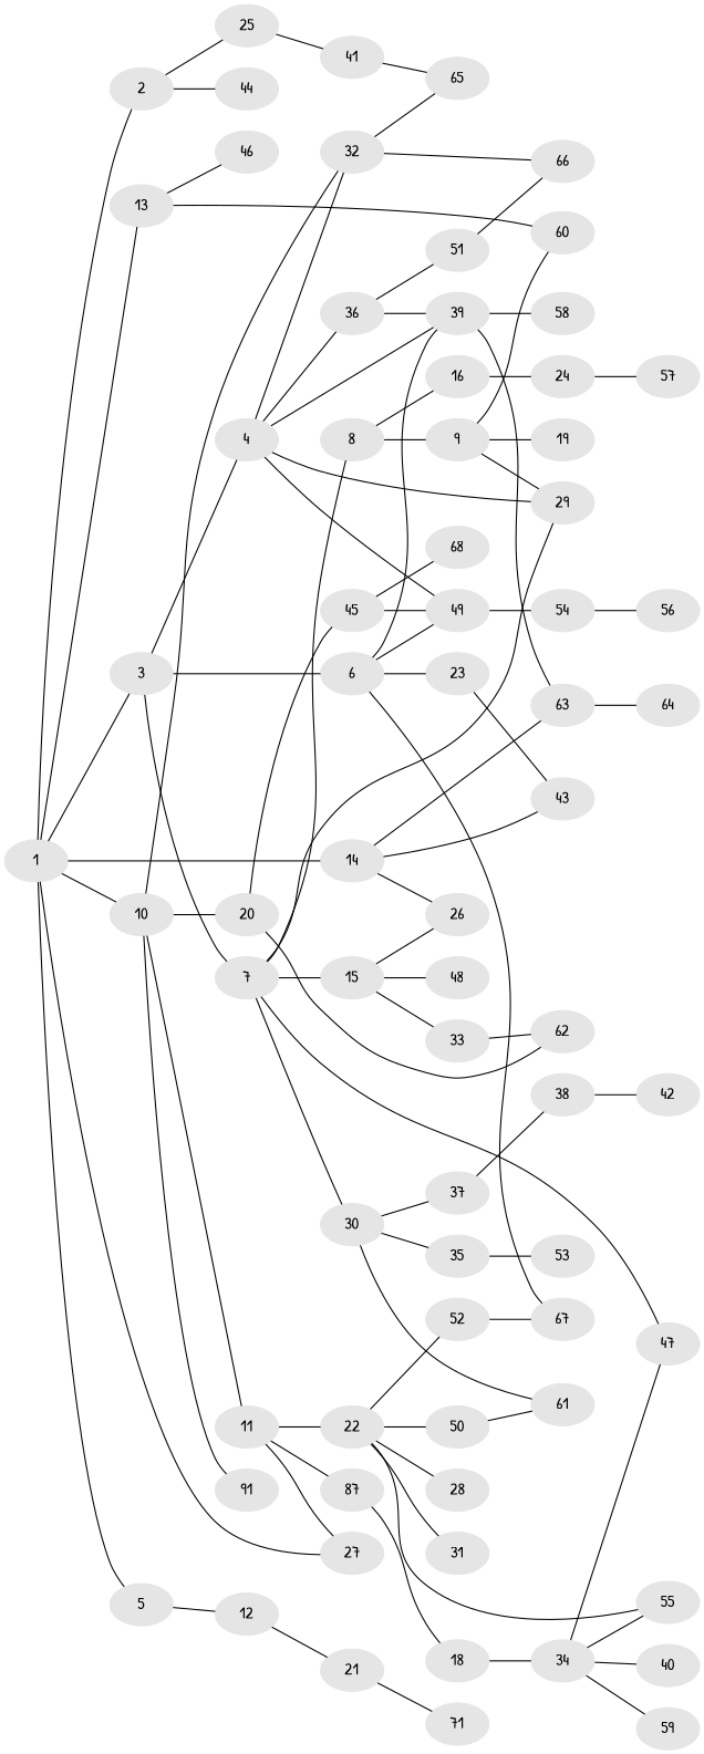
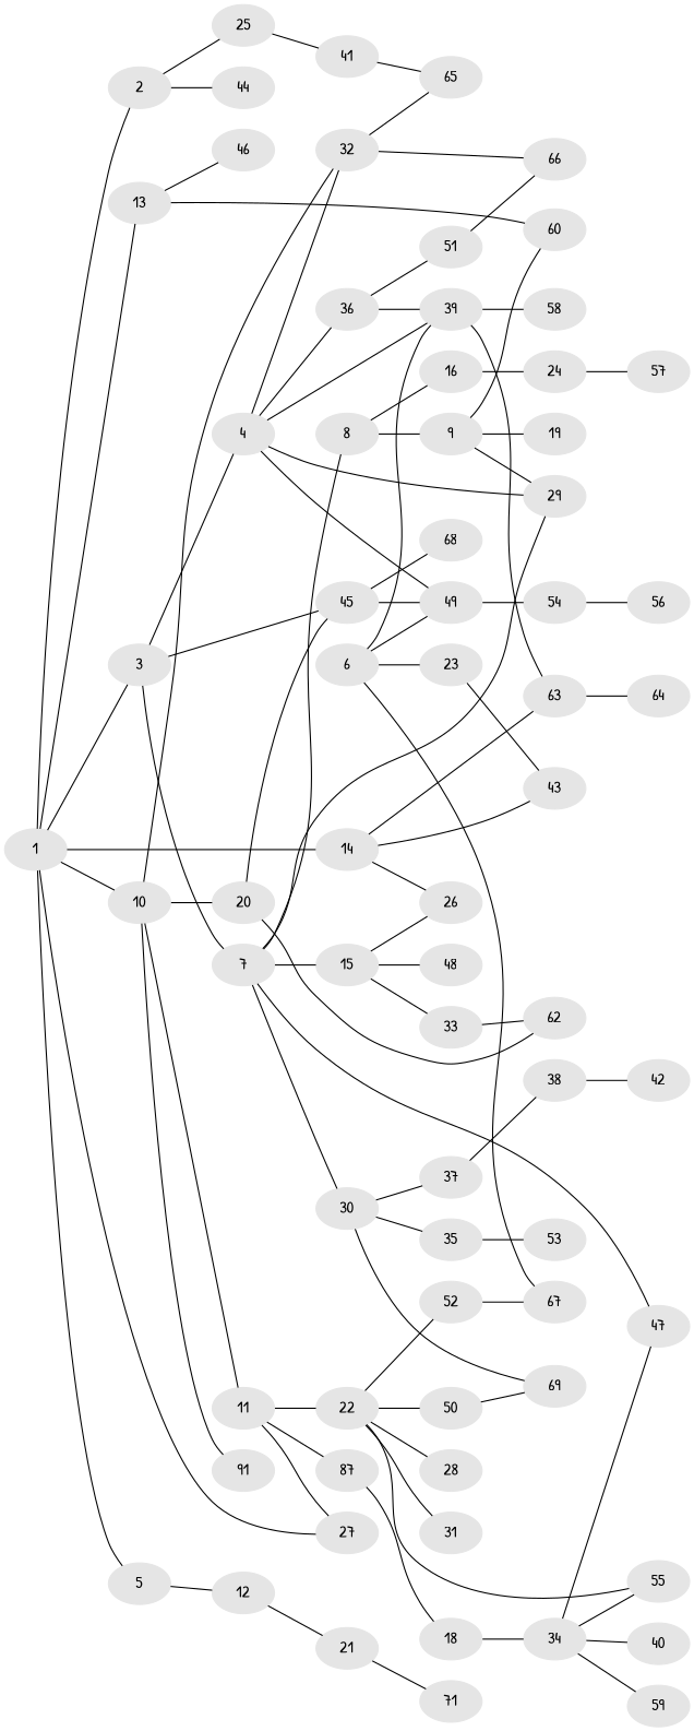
  graph {
    fontname="Patrick Hand"
    rankdir=LR
    node [color=gray90 fontname="Patrick Hand" style=filled]
    edge [fontname="Patrick Hand"]
    1
    2
    3
    5
    13
    14
    27
    10
    25
    44
    4
    6
    7
    12
    60
    46
    26
    43
    63
    41
    29
    32
    36
    39
    49
    23
    67
    8
    15
    30
    47
    65
    66
    51
    58
    54
    11
    20
    n39 [label=91]
    21
    9
    16
    33
    48
    35
    37
-   69 [label=61]
+   69
    19
    24
    n50 [label=87]
    22
    45
    62
    18
    28
    31
    50
    52
    55
    n60 [label=71]
    64
    57
    34
    40
    59
    68
    53
    38
    42
    56
    1 -- 2
    1 -- 3
    1 -- 5
    1 -- 13
    1 -- 14
    1 -- 27
    1 -- 10
    2 -- 25
    2 -- 44
    3 -- 4
-   3 -- 6
+   3 -- 45
    3 -- 7
    5 -- 12
    13 -- 60
    13 -- 46
    14 -- 26
    14 -- 43
    14 -- 63
    10 -- 32
    10 -- 11
    10 -- 20
    10 -- n39
    25 -- 41
    4 -- 29
    4 -- 32
    4 -- 36
    4 -- 39
    4 -- 49
    6 -- 39
    6 -- 49
    6 -- 23
    6 -- 67
    7 -- 29
    7 -- 8
    7 -- 15
    7 -- 30
    7 -- 47
    12 -- 21
    63 -- 64
    41 -- 65
    32 -- 65
    32 -- 66
    36 -- 39
    36 -- 51
    39 -- 63
    39 -- 58
    49 -- 54
    23 -- 43
    8 -- 9
    8 -- 16
    15 -- 26
    15 -- 33
    15 -- 48
    30 -- 35
    30 -- 37
    30 -- 69
    51 -- 66
    54 -- 56
    11 -- 27
    11 -- n50
    11 -- 22
    20 -- 45
    20 -- 62
    21 -- n60
    9 -- 60
    9 -- 29
    9 -- 19
    16 -- 24
    33 -- 62
    35 -- 53
    37 -- 38
    24 -- 57
    n50 -- 18
    22 -- 28
    22 -- 31
    22 -- 50
    22 -- 52
    22 -- 55
    45 -- 49
    45 -- 68
    18 -- 34
    50 -- 69
    52 -- 67
    34 -- 47
    34 -- 55
    34 -- 40
    34 -- 59
    38 -- 42
  }
